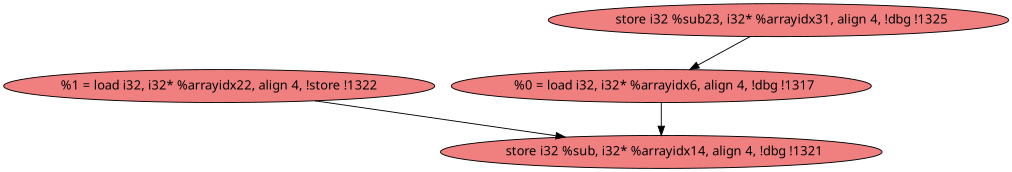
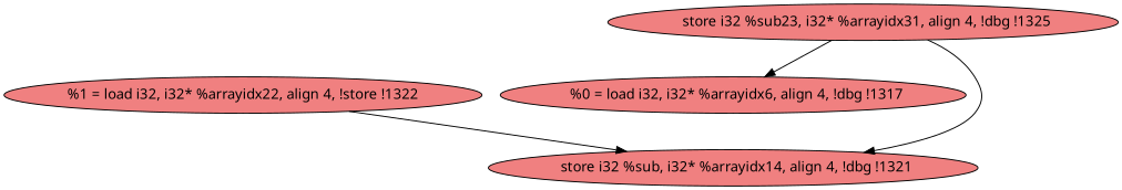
  digraph {
    fontname="Noto Sans"
    node [fillcolor=lightcoral fontname="Noto Sans" shape=ellipse style=filled]
    edge [fontname="Noto Sans"]
    n1 [label="  %0 = load i32, i32* %arrayidx6, align 4, !dbg !1317"]
    n2 [label="%1 = load i32, i32* %arrayidx22, align 4, !store !1322"]
    n3 [label="  store i32 %sub, i32* %arrayidx14, align 4, !dbg !1321"]
    n4 [label="  store i32 %sub23, i32* %arrayidx31, align 4, !dbg !1325"]
    n2 -> n3
    n4 -> n1
-   n1 -> n3
+   n4 -> n3
  }
